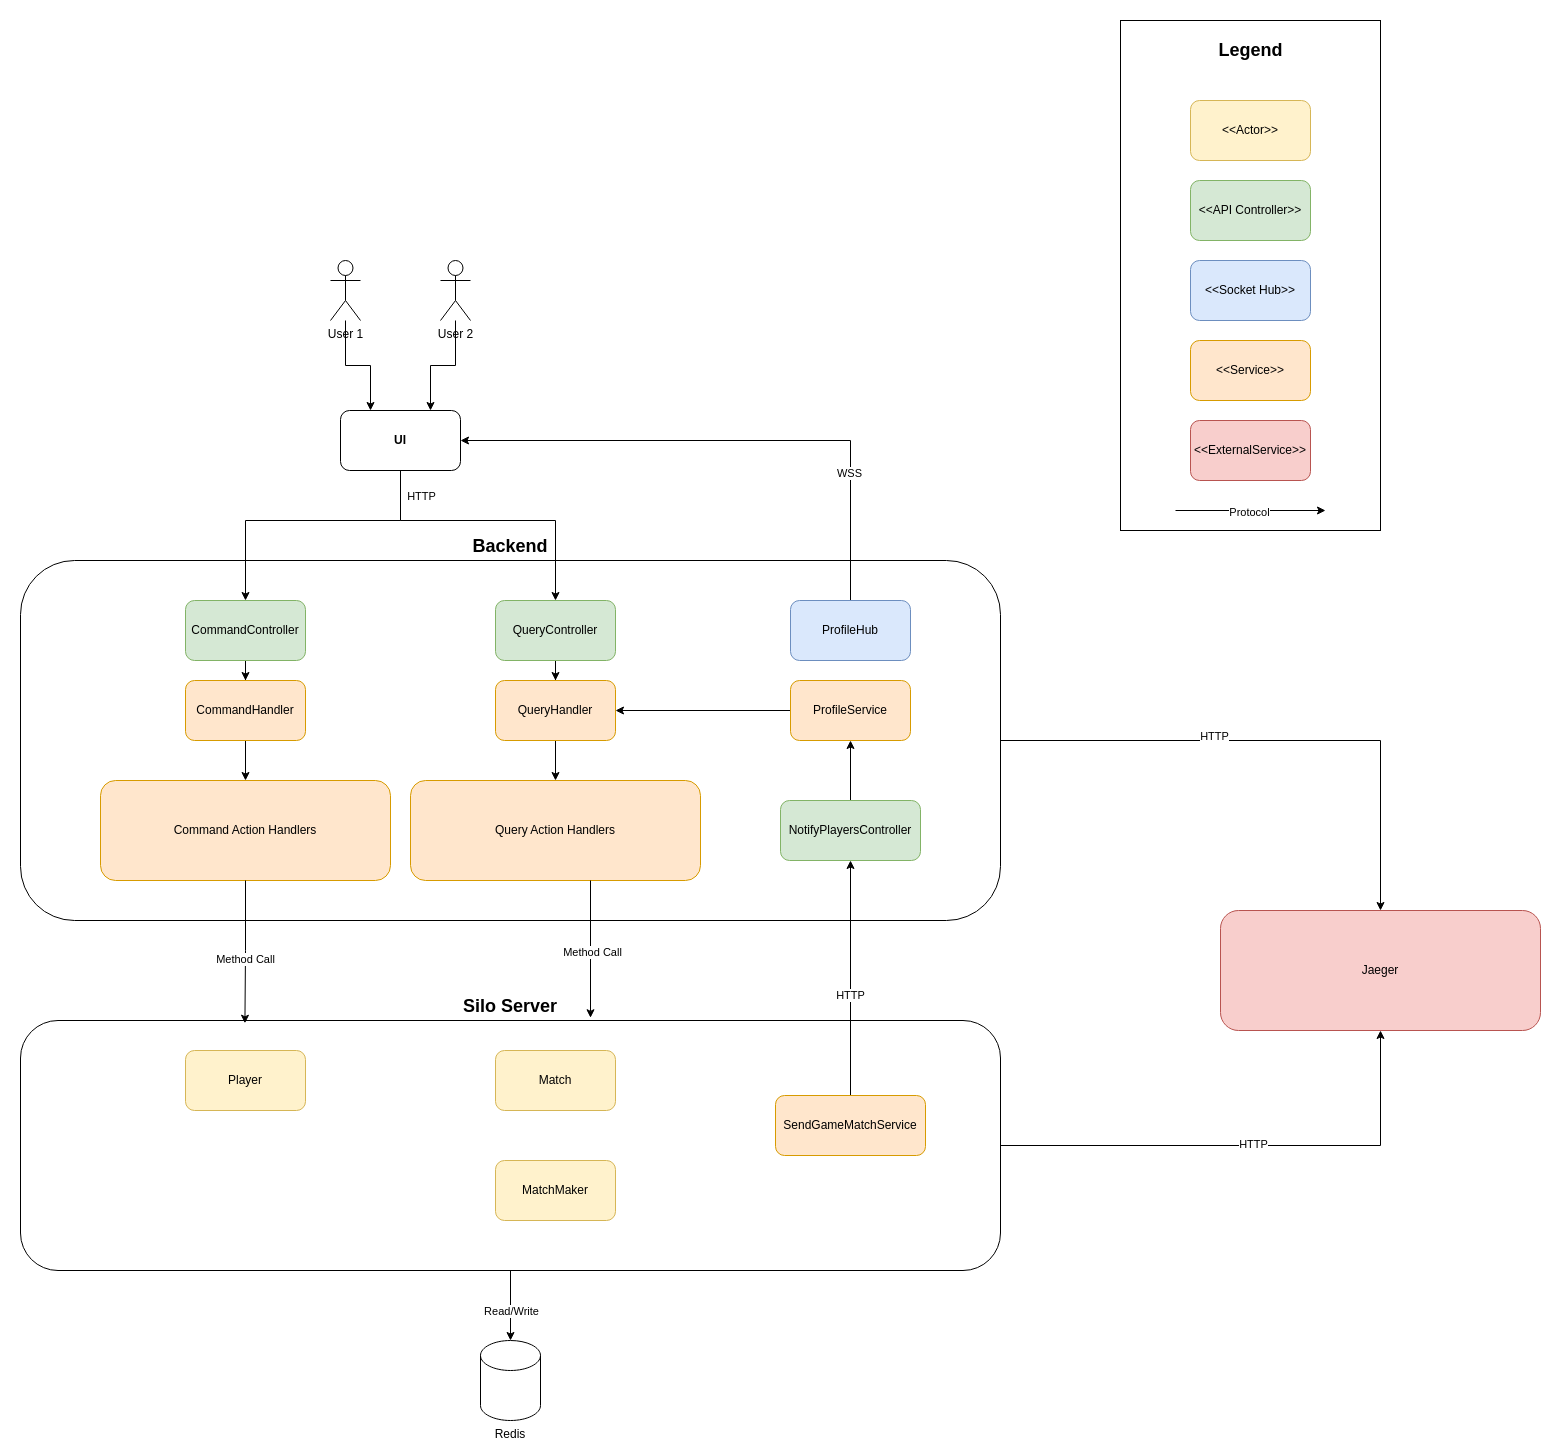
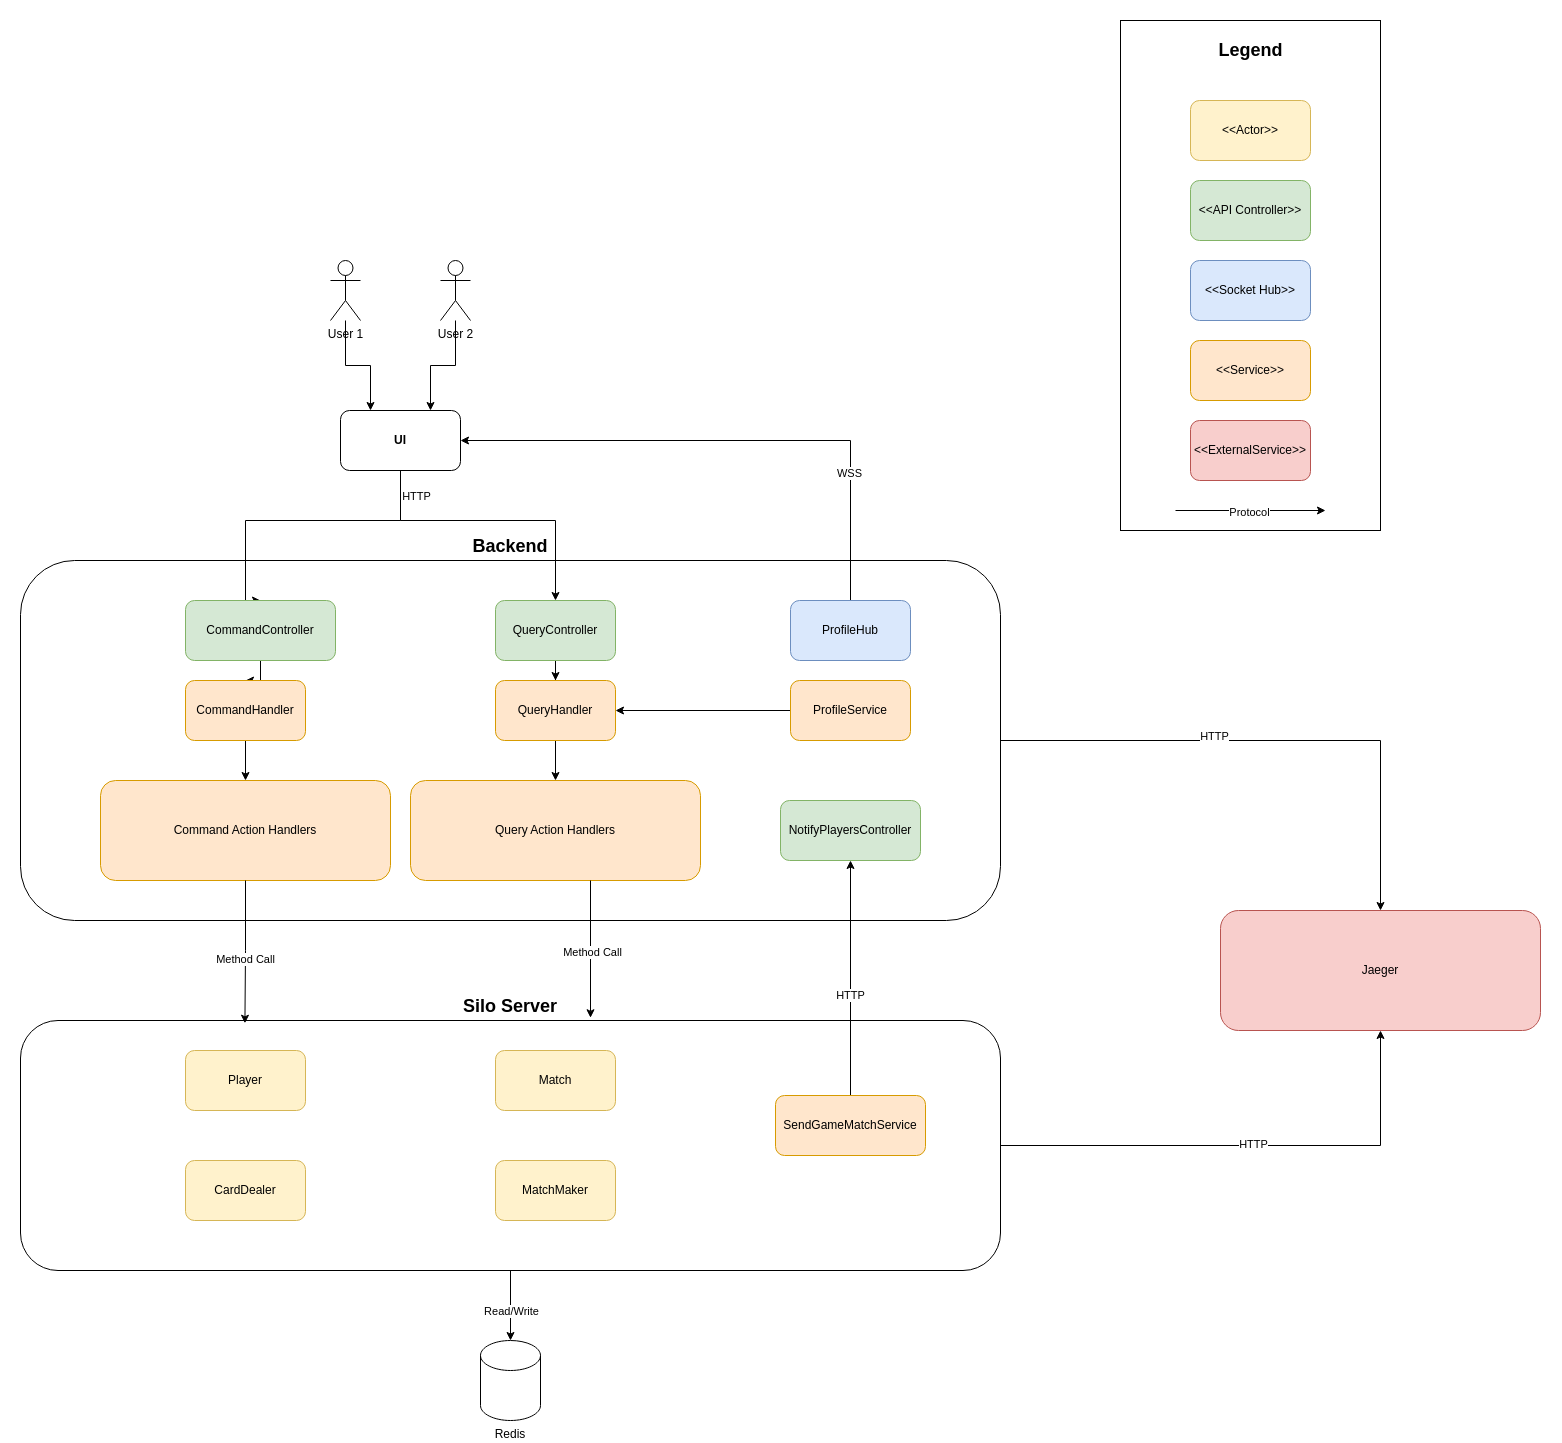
  <mxCell id="0" />
  <mxCell id="1" parent="0" />
  <mxCell id="2" value="" style="rounded=0;whiteSpace=wrap;html=1;labelPosition=center;verticalLabelPosition=top;align=center;verticalAlign=bottom;" parent="1" vertex="1"><mxGeometry x="1120" y="20" width="260" height="510" as="geometry" /></mxCell>
  <mxCell id="3" style="edgeStyle=orthogonalEdgeStyle;rounded=0;orthogonalLoop=1;jettySize=auto;html=1;entryX=0.5;entryY=0;entryDx=0;entryDy=0;" edge="1" parent="1" source="5" target="56"><mxGeometry relative="1" as="geometry" /></mxCell>
  <mxCell id="4" value="HTTP" style="edgeLabel;html=1;align=center;verticalAlign=middle;resizable=0;points=[];" vertex="1" connectable="0" parent="3"><mxGeometry x="-0.225" y="5" relative="1" as="geometry"><mxPoint as="offset" /></mxGeometry></mxCell>
  <mxCell id="5" value="&lt;b&gt;&lt;font style=&quot;font-size: 18px;&quot;&gt;Backend&lt;/font&gt;&lt;/b&gt;" style="rounded=1;whiteSpace=wrap;html=1;align=center;labelPosition=center;verticalLabelPosition=top;verticalAlign=bottom;" parent="1" vertex="1"><mxGeometry y="560" width="980" height="360" as="geometry" x="20" /></mxCell>
  <mxCell id="6" style="edgeStyle=orthogonalEdgeStyle;rounded=0;orthogonalLoop=1;jettySize=auto;html=1;entryX=0.5;entryY=1;entryDx=0;entryDy=0;" edge="1" parent="1" source="8" target="56"><mxGeometry relative="1" as="geometry" /></mxCell>
  <mxCell id="7" value="HTTP" style="edgeLabel;html=1;align=center;verticalAlign=middle;resizable=0;points=[];" vertex="1" connectable="0" parent="6"><mxGeometry x="0.018" y="2" relative="1" as="geometry"><mxPoint as="offset" /></mxGeometry></mxCell>
  <mxCell id="8" value="&lt;b&gt;&lt;font style=&quot;font-size: 18px;&quot;&gt;Silo Server&lt;/font&gt;&lt;/b&gt;" style="rounded=1;whiteSpace=wrap;html=1;labelPosition=center;verticalLabelPosition=top;align=center;verticalAlign=bottom;" parent="1" vertex="1"><mxGeometry y="1020" width="980" height="250" as="geometry" x="20" /></mxCell>
  <mxCell id="9" value="&amp;lt;&amp;lt;Actor&amp;gt;&amp;gt;" style="rounded=1;whiteSpace=wrap;html=1;fillColor=#fff2cc;strokeColor=#d6b656;" parent="1" vertex="1"><mxGeometry x="1190" y="100" width="120" height="60" as="geometry" /></mxCell>
  <mxCell id="10" value="Player" style="rounded=1;whiteSpace=wrap;html=1;fillColor=#fff2cc;strokeColor=#d6b656;" parent="1" vertex="1"><mxGeometry x="185" y="1050" width="120" height="60" as="geometry" /></mxCell>
  <mxCell id="11" value="MatchMaker" style="rounded=1;whiteSpace=wrap;html=1;fillColor=#fff2cc;strokeColor=#d6b656;" parent="1" vertex="1"><mxGeometry x="495" y="1160" width="120" height="60" as="geometry" /></mxCell>
+ <mxCell id="12" value="CardDealer" style="rounded=1;whiteSpace=wrap;html=1;fillColor=#fff2cc;strokeColor=#d6b656;" parent="1" vertex="1"><mxGeometry x="185" y="1160" width="120" height="60" as="geometry" /></mxCell>
  <mxCell id="13" value="Match" style="rounded=1;whiteSpace=wrap;html=1;fillColor=#fff2cc;strokeColor=#d6b656;" parent="1" vertex="1"><mxGeometry x="495" y="1050" width="120" height="60" as="geometry" /></mxCell>
  <mxCell id="14" value="" style="endArrow=classic;html=1;rounded=0;" parent="1" edge="1"><mxGeometry width="50" height="50" relative="1" as="geometry"><mxPoint x="1175" y="510" as="sourcePoint" /><mxPoint x="1325" y="510" as="targetPoint" /></mxGeometry></mxCell>
  <mxCell id="15" value="Protocol" style="edgeLabel;html=1;align=center;verticalAlign=middle;resizable=0;points=[];" parent="14" vertex="1" connectable="0"><mxGeometry x="-0.027" y="-1" relative="1" as="geometry"><mxPoint as="offset" /></mxGeometry></mxCell>
  <mxCell id="16" style="edgeStyle=orthogonalEdgeStyle;rounded=0;orthogonalLoop=1;jettySize=auto;html=1;entryX=0.5;entryY=0;entryDx=0;entryDy=0;" parent="1" source="19" target="25" edge="1"><mxGeometry relative="1" as="geometry"><Array as="points"><mxPoint x="400" y="520" /><mxPoint x="245" y="520" /></Array></mxGeometry></mxCell>
  <mxCell id="17" value="HTTP" style="edgeLabel;html=1;align=center;verticalAlign=middle;resizable=0;points=[];" parent="16" vertex="1" connectable="0"><mxGeometry x="-0.231" y="1" relative="1" as="geometry"><mxPoint x="80" y="-26" as="offset" /></mxGeometry></mxCell>
  <mxCell id="18" style="edgeStyle=orthogonalEdgeStyle;rounded=0;orthogonalLoop=1;jettySize=auto;html=1;entryX=0.5;entryY=0;entryDx=0;entryDy=0;" parent="1" source="19" target="28" edge="1"><mxGeometry relative="1" as="geometry"><Array as="points"><mxPoint x="400" y="520" /><mxPoint x="555" y="520" /></Array></mxGeometry></mxCell>
  <mxCell id="19" value="&lt;b&gt;UI&lt;/b&gt;" style="rounded=1;whiteSpace=wrap;html=1;" parent="1" vertex="1"><mxGeometry x="340" y="410" width="120" height="60" as="geometry" /></mxCell>
  <mxCell id="20" style="edgeStyle=orthogonalEdgeStyle;rounded=0;orthogonalLoop=1;jettySize=auto;html=1;entryX=0.25;entryY=0;entryDx=0;entryDy=0;" parent="1" source="21" target="19" edge="1"><mxGeometry relative="1" as="geometry" /></mxCell>
  <mxCell id="21" value="User 1" style="shape=umlActor;verticalLabelPosition=bottom;verticalAlign=top;html=1;outlineConnect=0;" parent="1" vertex="1"><mxGeometry x="330" y="260" width="30" height="60" as="geometry" /></mxCell>
  <mxCell id="22" style="edgeStyle=orthogonalEdgeStyle;rounded=0;orthogonalLoop=1;jettySize=auto;html=1;entryX=0.75;entryY=0;entryDx=0;entryDy=0;" parent="1" source="23" target="19" edge="1"><mxGeometry relative="1" as="geometry" /></mxCell>
  <mxCell id="23" value="User 2" style="shape=umlActor;verticalLabelPosition=bottom;verticalAlign=top;html=1;outlineConnect=0;" parent="1" vertex="1"><mxGeometry x="440" y="260" width="30" height="60" as="geometry" /></mxCell>
  <mxCell id="24" style="edgeStyle=orthogonalEdgeStyle;rounded=0;orthogonalLoop=1;jettySize=auto;html=1;entryX=0.5;entryY=0;entryDx=0;entryDy=0;" parent="1" source="25" target="33" edge="1"><mxGeometry relative="1" as="geometry" /></mxCell>
- <mxCell id="25" value="CommandController" style="rounded=1;whiteSpace=wrap;html=1;fillColor=#d5e8d4;strokeColor=#82b366;" parent="1" vertex="1"><mxGeometry x="185" y="600" width="120" height="60" as="geometry" /></mxCell>
+ <mxCell id="25" value="CommandController" style="rounded=1;whiteSpace=wrap;html=1;fillColor=#d5e8d4;strokeColor=#82b366;" parent="1" vertex="1"><mxGeometry x="185" y="600" width="150" height="60" as="geometry" /></mxCell>
  <mxCell id="26" value="&amp;lt;&amp;lt;API Controller&amp;gt;&amp;gt;" style="rounded=1;whiteSpace=wrap;html=1;fillColor=#d5e8d4;strokeColor=#82b366;" parent="1" vertex="1"><mxGeometry x="1190" y="180" width="120" height="60" as="geometry" /></mxCell>
  <mxCell id="27" style="edgeStyle=orthogonalEdgeStyle;rounded=0;orthogonalLoop=1;jettySize=auto;html=1;entryX=0.5;entryY=0;entryDx=0;entryDy=0;" parent="1" source="28" target="36" edge="1"><mxGeometry relative="1" as="geometry" /></mxCell>
  <mxCell id="28" value="QueryController" style="rounded=1;whiteSpace=wrap;html=1;fillColor=#d5e8d4;strokeColor=#82b366;" parent="1" vertex="1"><mxGeometry x="495" y="600" width="120" height="60" as="geometry" /></mxCell>
  <mxCell id="29" value="Redis" style="shape=cylinder3;whiteSpace=wrap;html=1;boundedLbl=1;backgroundOutline=1;size=15;labelPosition=center;verticalLabelPosition=bottom;align=center;verticalAlign=top;" parent="1" vertex="1"><mxGeometry x="480" y="1340" width="60" height="80" as="geometry" /></mxCell>
  <mxCell id="30" style="edgeStyle=orthogonalEdgeStyle;rounded=0;orthogonalLoop=1;jettySize=auto;html=1;entryX=0.5;entryY=0;entryDx=0;entryDy=0;entryPerimeter=0;" parent="1" source="8" target="29" edge="1"><mxGeometry relative="1" as="geometry" /></mxCell>
  <mxCell id="31" value="Read/Write" style="edgeLabel;html=1;align=center;verticalAlign=middle;resizable=0;points=[];" parent="30" vertex="1" connectable="0"><mxGeometry x="0.133" relative="1" as="geometry"><mxPoint as="offset" /></mxGeometry></mxCell>
  <mxCell id="32" style="edgeStyle=orthogonalEdgeStyle;rounded=0;orthogonalLoop=1;jettySize=auto;html=1;entryX=0.5;entryY=0;entryDx=0;entryDy=0;" parent="1" source="33" target="37" edge="1"><mxGeometry relative="1" as="geometry" /></mxCell>
  <mxCell id="33" value="CommandHandler" style="rounded=1;whiteSpace=wrap;html=1;fillColor=#ffe6cc;strokeColor=#d79b00;" parent="1" vertex="1"><mxGeometry x="185" y="680" width="120" height="60" as="geometry" /></mxCell>
  <mxCell id="34" value="&amp;lt;&amp;lt;Service&amp;gt;&amp;gt;" style="rounded=1;whiteSpace=wrap;html=1;fillColor=#ffe6cc;strokeColor=#d79b00;" parent="1" vertex="1"><mxGeometry x="1190" y="340" width="120" height="60" as="geometry" /></mxCell>
  <mxCell id="35" style="edgeStyle=orthogonalEdgeStyle;rounded=0;orthogonalLoop=1;jettySize=auto;html=1;entryX=0.5;entryY=0;entryDx=0;entryDy=0;" parent="1" source="36" target="38" edge="1"><mxGeometry relative="1" as="geometry" /></mxCell>
  <mxCell id="36" value="QueryHandler" style="rounded=1;whiteSpace=wrap;html=1;fillColor=#ffe6cc;strokeColor=#d79b00;" parent="1" vertex="1"><mxGeometry x="495" y="680" width="120" height="60" as="geometry" /></mxCell>
  <mxCell id="37" value="Command Action Handlers" style="rounded=1;whiteSpace=wrap;html=1;fillColor=#ffe6cc;strokeColor=#d79b00;" parent="1" vertex="1"><mxGeometry x="100" y="780" width="290" height="100" as="geometry" /></mxCell>
  <mxCell id="38" value="Query Action Handlers" style="rounded=1;whiteSpace=wrap;html=1;fillColor=#ffe6cc;strokeColor=#d79b00;" parent="1" vertex="1"><mxGeometry x="410" y="780" width="290" height="100" as="geometry" /></mxCell>
  <mxCell id="39" style="edgeStyle=orthogonalEdgeStyle;rounded=0;orthogonalLoop=1;jettySize=auto;html=1;entryX=1;entryY=0.5;entryDx=0;entryDy=0;" parent="1" source="41" target="19" edge="1"><mxGeometry relative="1" as="geometry"><Array as="points"><mxPoint x="850" y="440" /></Array></mxGeometry></mxCell>
  <mxCell id="40" value="WSS" style="edgeLabel;html=1;align=center;verticalAlign=middle;resizable=0;points=[];" parent="39" vertex="1" connectable="0"><mxGeometry x="-0.534" y="2" relative="1" as="geometry"><mxPoint as="offset" /></mxGeometry></mxCell>
  <mxCell id="41" value="ProfileHub" style="rounded=1;whiteSpace=wrap;html=1;fillColor=#dae8fc;strokeColor=#6c8ebf;" parent="1" vertex="1"><mxGeometry x="790" y="600" width="120" height="60" as="geometry" /></mxCell>
  <mxCell id="42" style="edgeStyle=orthogonalEdgeStyle;rounded=0;orthogonalLoop=1;jettySize=auto;html=1;" parent="1" source="43" target="36" edge="1"><mxGeometry relative="1" as="geometry" /></mxCell>
  <mxCell id="43" value="ProfileService" style="rounded=1;whiteSpace=wrap;html=1;fillColor=#ffe6cc;strokeColor=#d79b00;" parent="1" vertex="1"><mxGeometry x="790" y="680" width="120" height="60" as="geometry" /></mxCell>
  <mxCell id="44" style="edgeStyle=orthogonalEdgeStyle;rounded=0;orthogonalLoop=1;jettySize=auto;html=1;entryX=0.546;entryY=-0.011;entryDx=0;entryDy=0;entryPerimeter=0;" edge="1" parent="1"><mxGeometry relative="1" as="geometry"><mxPoint x="589.997" y="880" as="sourcePoint" /><mxPoint x="590.01" y="1017.25" as="targetPoint" /></mxGeometry></mxCell>
  <mxCell id="45" value="Method Call" style="edgeLabel;html=1;align=center;verticalAlign=middle;resizable=0;points=[];" vertex="1" connectable="0" parent="44"><mxGeometry x="0.049" y="1" relative="1" as="geometry"><mxPoint as="offset" /></mxGeometry></mxCell>
  <mxCell id="46" style="edgeStyle=orthogonalEdgeStyle;rounded=0;orthogonalLoop=1;jettySize=auto;html=1;entryX=0.229;entryY=0.011;entryDx=0;entryDy=0;entryPerimeter=0;" edge="1" parent="1" source="37" target="8"><mxGeometry relative="1" as="geometry" /></mxCell>
  <mxCell id="47" value="Method Call" style="edgeLabel;html=1;align=center;verticalAlign=middle;resizable=0;points=[];" vertex="1" connectable="0" parent="46"><mxGeometry x="0.088" relative="1" as="geometry"><mxPoint y="1" as="offset" /></mxGeometry></mxCell>
  <mxCell id="48" value="&amp;lt;&amp;lt;Socket Hub&amp;gt;&amp;gt;" style="rounded=1;whiteSpace=wrap;html=1;fillColor=#dae8fc;strokeColor=#6c8ebf;" vertex="1" parent="1"><mxGeometry x="1190" y="260" width="120" height="60" as="geometry" /></mxCell>
- <mxCell id="49" style="edgeStyle=orthogonalEdgeStyle;rounded=0;orthogonalLoop=1;jettySize=auto;html=1;" edge="1" parent="1" source="50" target="43"><mxGeometry relative="1" as="geometry" /></mxCell>
  <mxCell id="50" value="NotifyPlayersController" style="rounded=1;whiteSpace=wrap;html=1;fillColor=#d5e8d4;strokeColor=#82b366;" vertex="1" parent="1"><mxGeometry x="780" y="800" width="140" height="60" as="geometry" /></mxCell>
  <mxCell id="51" style="edgeStyle=orthogonalEdgeStyle;rounded=0;orthogonalLoop=1;jettySize=auto;html=1;entryX=0.5;entryY=1;entryDx=0;entryDy=0;exitX=0.5;exitY=0;exitDx=0;exitDy=0;" edge="1" parent="1" source="53" target="50"><mxGeometry relative="1" as="geometry"><mxPoint x="850" y="1050" as="sourcePoint" /></mxGeometry></mxCell>
  <mxCell id="52" value="HTTP" style="edgeLabel;html=1;align=center;verticalAlign=middle;resizable=0;points=[];" vertex="1" connectable="0" parent="51"><mxGeometry x="-0.151" y="1" relative="1" as="geometry"><mxPoint y="-1" as="offset" /></mxGeometry></mxCell>
  <mxCell id="53" value="SendGameMatchService" style="rounded=1;whiteSpace=wrap;html=1;fillColor=#ffe6cc;strokeColor=#d79b00;" vertex="1" parent="1"><mxGeometry x="775" y="1095" width="150" height="60" as="geometry" /></mxCell>
  <mxCell id="54" value="Legend" style="text;html=1;align=center;verticalAlign=middle;resizable=0;points=[];autosize=1;strokeColor=none;fillColor=none;fontStyle=1;fontSize=18;" vertex="1" parent="1"><mxGeometry x="1210" y="30" width="80" height="40" as="geometry" /></mxCell>
  <mxCell id="55" value="&amp;lt;&amp;lt;ExternalService&amp;gt;&amp;gt;" style="rounded=1;whiteSpace=wrap;html=1;fillColor=#f8cecc;strokeColor=#b85450;" vertex="1" parent="1"><mxGeometry x="1190" y="420" width="120" height="60" as="geometry" /></mxCell>
  <mxCell id="56" value="Jaeger" style="rounded=1;whiteSpace=wrap;html=1;fillColor=#f8cecc;strokeColor=#b85450;" vertex="1" parent="1"><mxGeometry x="1220" y="910" width="320" height="120" as="geometry" /></mxCell>
